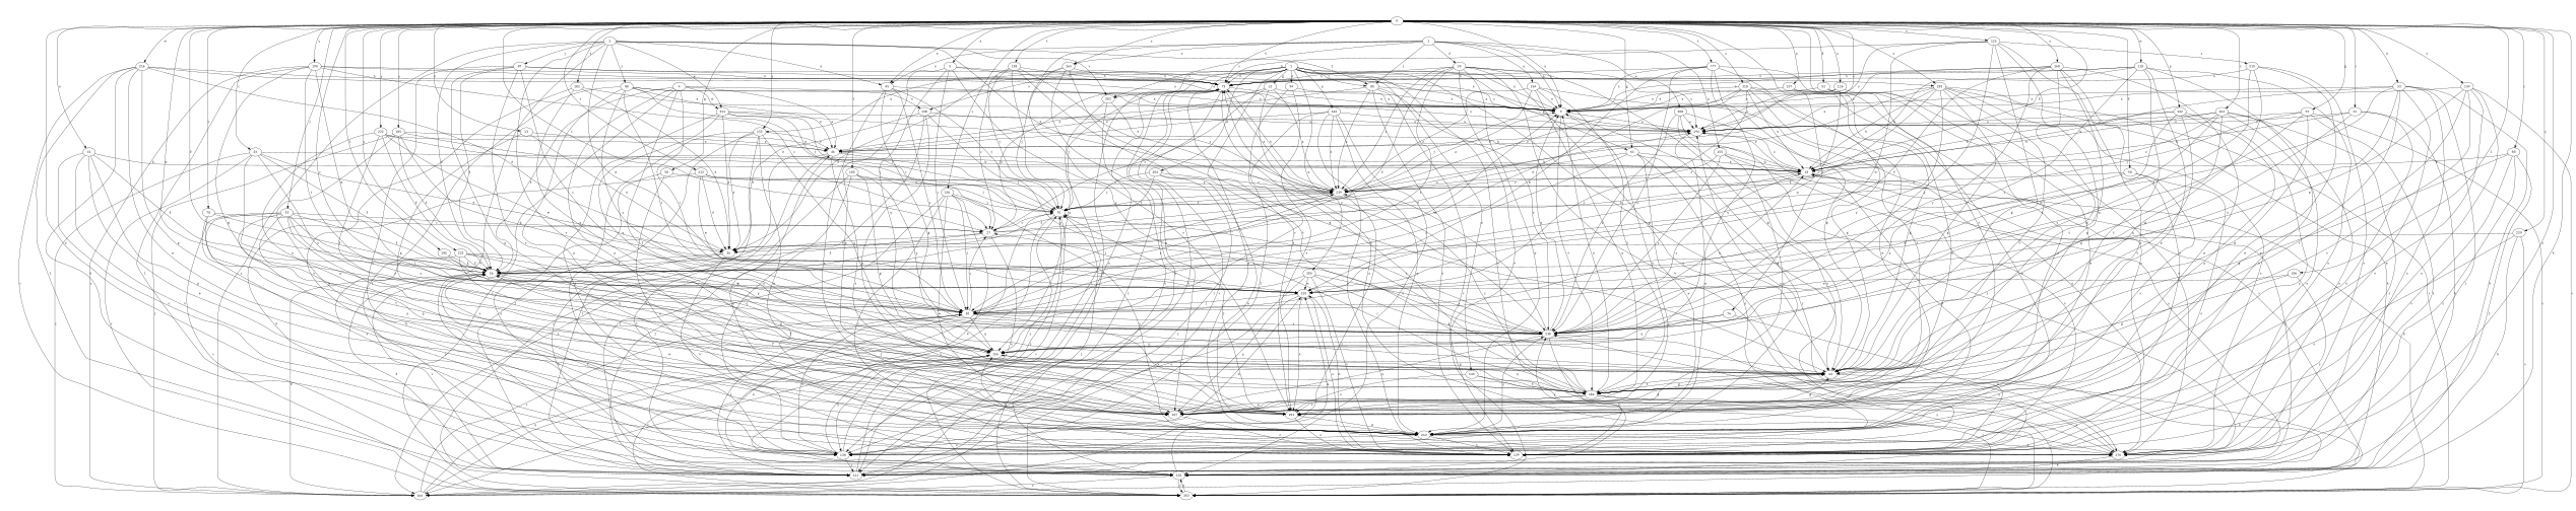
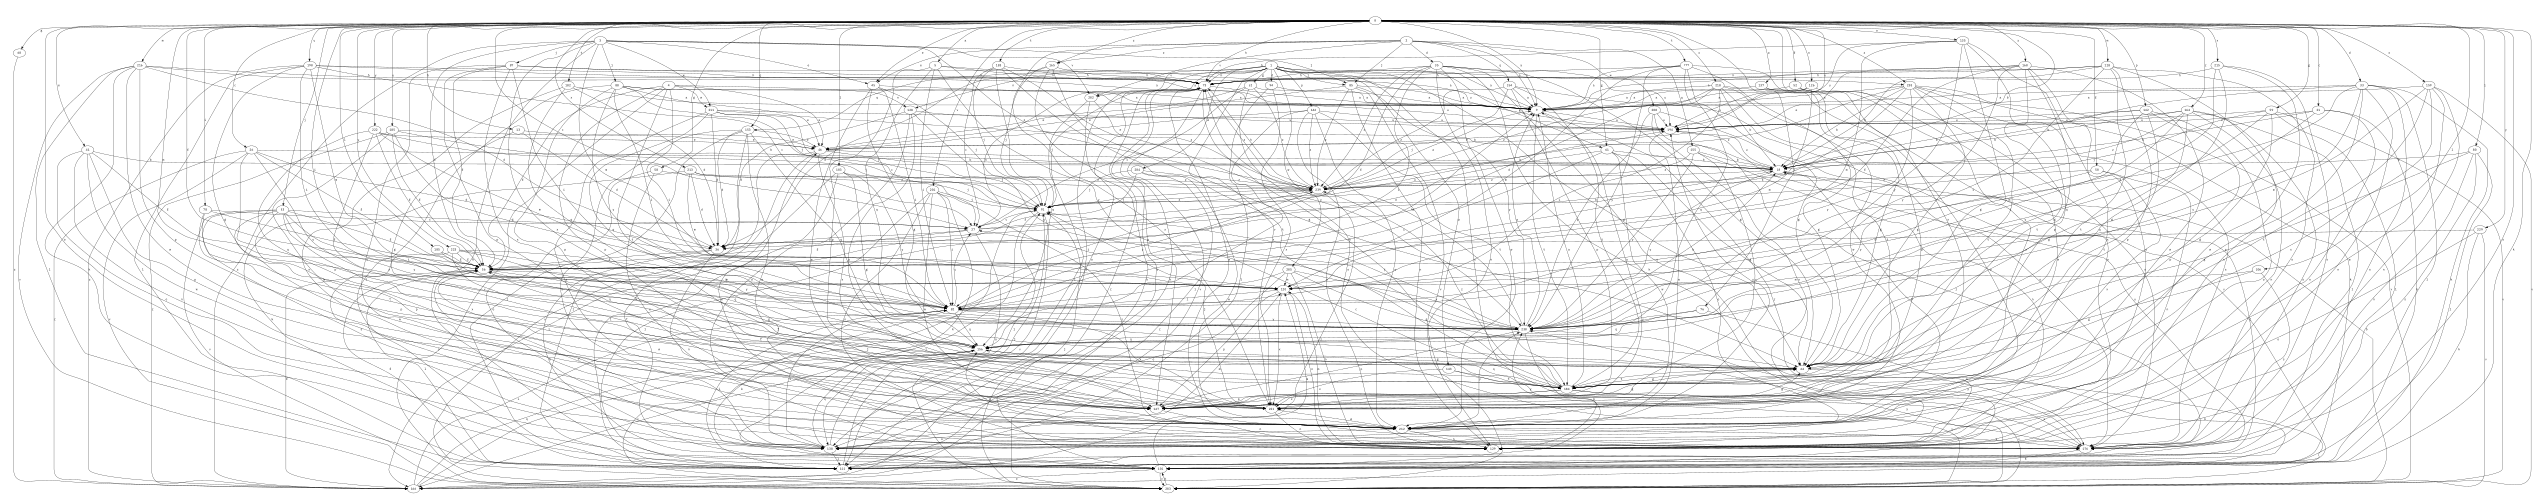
  strict digraph {
    fontname="IBM Plex Mono"
    node [fontname="IBM Plex Mono"]
    edge [fontname="IBM Plex Mono"]
    0
    5
    9
    13
    18
    21
    26
    27
    33
    41
    45
    50
    52
    56
    58
    59
+   60
    61
    73
    76
    78
    80
    82
    83
    101
    103
    105
    106
    n29 [label=216]
    118
    120
    126
    135
    137
    138
    142
    153
    159
    160
    164
    165
    176
    177
    182
    183
    185
    190
    194
    201
    213
    215
    218
    221
    222
    223
    229
    238
    147
    156
    230
    166
    184
    n63 [label=64]
    46
    36
    111
    239
    129
    203
    212
    91
    1
    n73 [label=94]
    62
    85
    128
    143
    146
    202
    204
    205
    2
    35
    154
    155
    208
    3
    87
    88
    211
    4
    0 -> 5 [label=a]
    0 -> 9 [label=a]
    0 -> 13 [label=b]
    0 -> 18 [label=b]
    0 -> 21 [label=c]
    0 -> 26 [label=c]
    0 -> 27 [label=c]
    0 -> 33 [label=d]
    0 -> 41 [label=e]
    0 -> 45 [label=e]
    0 -> 50 [label=f]
    0 -> 52 [label=f]
    0 -> 56 [label=f]
    0 -> 58 [label=g]
    0 -> 59 [label=g]
+   0 -> 60 [label=g]
    0 -> 61 [label=g]
    0 -> 73 [label=h]
    0 -> 76 [label=i]
    0 -> 78 [label=i]
    0 -> 80 [label=i]
    0 -> 82 [label=i]
    0 -> 83 [label=j]
    0 -> 101 [label=k]
    0 -> 103 [label=l]
    0 -> 105 [label=l]
    0 -> 106 [label=l]
    0 -> n29 [label=m]
    0 -> 118 [label=m]
    0 -> 120 [label=m]
    0 -> 126 [label=n]
    0 -> 135 [label=o]
    0 -> 137 [label=o]
    0 -> 138 [label=o]
    0 -> 142 [label=p]
    0 -> 153 [label=q]
    0 -> 159 [label=r]
    0 -> 160 [label=r]
    0 -> 164 [label=r]
    0 -> 165 [label=r]
    0 -> 176 [label=s]
    0 -> 177 [label=t]
    0 -> 182 [label=t]
    0 -> 183 [label=t]
    0 -> 185 [label=u]
    0 -> 190 [label=u]
    0 -> 194 [label=u]
    0 -> 201 [label=v]
    0 -> 213 [label=x]
-   135 -> 215 [label=x]
+   0 -> 215 [label=x]
    0 -> 218 [label=x]
    0 -> 221 [label=x]
    0 -> 222 [label=y]
    0 -> 223 [label=y]
    0 -> 229 [label=y]
    0 -> 238 [label=z]
    5 -> 73 [label=h]
    5 -> 82 [label=i]
    5 -> 194 [label=u]
    5 -> 147 [label=p]
    5 -> 156 [label=q]
    5 -> 230 [label=y]
    9 -> 194 [label=u]
    9 -> 166 [label=r]
    9 -> 184 [label=t]
    13 -> n63 [label=g]
    13 -> 46 [label=e]
    13 -> 36 [label=d]
    18 -> 194 [label=u]
    18 -> 230 [label=y]
    18 -> 111 [label=l]
    18 -> 239 [label=z]
    21 -> 18 [label=b]
    21 -> 101 [label=k]
    21 -> 194 [label=u]
    21 -> 156 [label=q]
    21 -> 129 [label=n]
    26 -> 18 [label=b]
    26 -> 56 [label=f]
    26 -> 156 [label=q]
    26 -> 230 [label=y]
    26 -> 166 [label=r]
    26 -> 36 [label=d]
    26 -> 203 [label=v]
    27 -> 18 [label=b]
    27 -> 56 [label=f]
    27 -> 73 [label=h]
    27 -> 138 [label=o]
    27 -> 194 [label=u]
    27 -> 36 [label=d]
    33 -> 9 [label=a]
    33 -> 18 [label=b]
    33 -> 56 [label=f]
    33 -> 101 [label=k]
    33 -> 176 [label=s]
    33 -> 147 [label=p]
    33 -> 230 [label=y]
    33 -> 111 [label=l]
    33 -> 129 [label=n]
    41 -> 18 [label=b]
    41 -> 56 [label=f]
    41 -> 138 [label=o]
    41 -> 147 [label=p]
    41 -> 129 [label=n]
    41 -> 212 [label=w]
    45 -> 9 [label=a]
    45 -> 82 [label=i]
    45 -> n63 [label=g]
    45 -> 212 [label=w]
    45 -> 91 [label=j]
    50 -> 221 [label=x]
    50 -> 230 [label=y]
    50 -> 239 [label=z]
    50 -> 129 [label=n]
    52 -> 9 [label=a]
    52 -> 176 [label=s]
    52 -> 221 [label=x]
    56 -> 120 [label=m]
    56 -> n63 [label=g]
    56 -> 111 [label=l]
    56 -> 212 [label=w]
    58 -> 138 [label=o]
    58 -> 176 [label=s]
    58 -> 239 [label=z]
    59 -> 194 [label=u]
    59 -> 230 [label=y]
    59 -> n63 [label=g]
    59 -> 111 [label=l]
    59 -> 203 [label=v]
    59 -> 91 [label=j]
+   60 -> 166 [label=r]
    61 -> 18 [label=b]
    61 -> 82 [label=i]
    61 -> 138 [label=o]
    61 -> n63 [label=g]
    61 -> 36 [label=d]
    61 -> 212 [label=w]
    73 -> 9 [label=a]
    73 -> 138 [label=o]
    73 -> 166 [label=r]
    73 -> 239 [label=z]
    73 -> 203 [label=v]
    73 -> 212 [label=w]
    73 -> 91 [label=j]
    76 -> 156 [label=q]
    76 -> 230 [label=y]
    76 -> 129 [label=n]
    78 -> 27 [label=c]
    78 -> 56 [label=f]
    78 -> 147 [label=p]
    78 -> 184 [label=t]
    80 -> 18 [label=b]
    80 -> 176 [label=s]
    80 -> n63 [label=g]
    80 -> 111 [label=l]
    80 -> 129 [label=n]
    82 -> 9 [label=a]
    82 -> 27 [label=c]
    82 -> 101 [label=k]
    82 -> 221 [label=x]
    82 -> 156 [label=q]
    82 -> 230 [label=y]
    82 -> 239 [label=z]
    83 -> 27 [label=c]
    83 -> 56 [label=f]
    83 -> 82 [label=i]
    83 -> 176 [label=s]
    83 -> 221 [label=x]
    83 -> 147 [label=p]
    83 -> 230 [label=y]
    83 -> 203 [label=v]
    83 -> 212 [label=w]
    101 -> 120 [label=m]
    101 -> 166 [label=r]
    101 -> 203 [label=v]
    103 -> 230 [label=y]
    103 -> 166 [label=r]
    103 -> n63 [label=g]
    103 -> 111 [label=l]
    103 -> 239 [label=z]
    105 -> 56 [label=f]
    105 -> 156 [label=q]
    106 -> 120 [label=m]
    106 -> 176 [label=s]
    106 -> n63 [label=g]
    n29 -> 9 [label=a]
    n29 -> 73 [label=h]
    n29 -> 101 [label=k]
    n29 -> 147 [label=p]
    n29 -> 36 [label=d]
    n29 -> 111 [label=l]
    n29 -> 203 [label=v]
    n29 -> 212 [label=w]
    118 -> 18 [label=b]
    118 -> 73 [label=h]
    118 -> 82 [label=i]
    118 -> 176 [label=s]
    118 -> 147 [label=p]
    118 -> 184 [label=t]
    118 -> 46 [label=e]
    118 -> 129 [label=n]
    120 -> 82 [label=i]
    120 -> 221 [label=x]
    120 -> 147 [label=p]
    120 -> 129 [label=n]
    126 -> 9 [label=a]
    126 -> 120 [label=m]
    126 -> 194 [label=u]
    126 -> 212 [label=w]
    135 -> 73 [label=h]
    135 -> 120 [label=m]
    135 -> 138 [label=o]
    135 -> 194 [label=u]
    135 -> 147 [label=p]
    135 -> 230 [label=y]
    135 -> n63 [label=g]
    137 -> 9 [label=a]
    137 -> 147 [label=p]
    137 -> n63 [label=g]
    138 -> 82 [label=i]
    138 -> 120 [label=m]
    138 -> 156 [label=q]
    138 -> 111 [label=l]
    138 -> 91 [label=j]
    142 -> 18 [label=b]
    142 -> 82 [label=i]
    142 -> 138 [label=o]
    142 -> 194 [label=u]
    142 -> 147 [label=p]
    142 -> 184 [label=t]
    153 -> 101 [label=k]
    153 -> 138 [label=o]
    153 -> 156 [label=q]
    153 -> 46 [label=e]
    153 -> 36 [label=d]
    153 -> 111 [label=l]
    153 -> 212 [label=w]
    159 -> 9 [label=a]
    159 -> 120 [label=m]
    159 -> 221 [label=x]
    159 -> 184 [label=t]
    159 -> 129 [label=n]
    159 -> 203 [label=v]
    159 -> 212 [label=w]
    160 -> 9 [label=a]
    160 -> 56 [label=f]
    160 -> 73 [label=h]
    160 -> 221 [label=x]
    160 -> 230 [label=y]
    160 -> 184 [label=t]
    160 -> n63 [label=g]
    160 -> 212 [label=w]
    164 -> 18 [label=b]
    164 -> 120 [label=m]
    164 -> 176 [label=s]
    164 -> 194 [label=u]
    164 -> n63 [label=g]
    164 -> 111 [label=l]
    164 -> 239 [label=z]
    164 -> 129 [label=n]
    165 -> 73 [label=h]
    165 -> 147 [label=p]
    165 -> n63 [label=g]
    165 -> 36 [label=d]
    165 -> 91 [label=j]
    176 -> 56 [label=f]
    176 -> 101 [label=k]
    176 -> 230 [label=y]
    177 -> 9 [label=a]
    177 -> 73 [label=h]
    177 -> 120 [label=m]
    177 -> 156 [label=q]
    177 -> 230 [label=y]
    177 -> n63 [label=g]
    177 -> 129 [label=n]
    177 -> 212 [label=w]
    182 -> 9 [label=a]
    182 -> 156 [label=q]
    182 -> 36 [label=d]
    182 -> 129 [label=n]
    183 -> 27 [label=c]
    183 -> 73 [label=h]
    183 -> 156 [label=q]
    183 -> 230 [label=y]
    183 -> 184 [label=t]
    183 -> 91 [label=j]
    185 -> 56 [label=f]
    185 -> 82 [label=i]
    185 -> 166 [label=r]
    185 -> 46 [label=e]
    185 -> 212 [label=w]
    185 -> 91 [label=j]
    190 -> 9 [label=a]
    190 -> 27 [label=c]
    190 -> 73 [label=h]
    190 -> 82 [label=i]
    190 -> 120 [label=m]
    190 -> 166 [label=r]
    190 -> n63 [label=g]
    190 -> 111 [label=l]
    194 -> 46 [label=e]
    194 -> 212 [label=w]
    201 -> 82 [label=i]
    201 -> 101 [label=k]
    201 -> 176 [label=s]
    201 -> 111 [label=l]
    201 -> 129 [label=n]
    201 -> 212 [label=w]
    201 -> 91 [label=j]
    213 -> 101 [label=k]
    213 -> 120 [label=m]
    213 -> 36 [label=d]
    213 -> 239 [label=z]
    213 -> 91 [label=j]
    215 -> 73 [label=h]
    215 -> 176 [label=s]
    215 -> 156 [label=q]
    215 -> n63 [label=g]
    215 -> 212 [label=w]
    218 -> 9 [label=a]
    218 -> 18 [label=b]
    218 -> 82 [label=i]
    218 -> 138 [label=o]
    218 -> 184 [label=t]
    218 -> n63 [label=g]
    218 -> 36 [label=d]
    218 -> 239 [label=z]
    221 -> 56 [label=f]
    221 -> n63 [label=g]
    221 -> 129 [label=n]
    221 -> 212 [label=w]
    221 -> 91 [label=j]
    222 -> 18 [label=b]
    222 -> 56 [label=f]
    222 -> 120 [label=m]
    222 -> 221 [label=x]
    222 -> 147 [label=p]
    222 -> 46 [label=e]
    223 -> 56 [label=f]
    223 -> 82 [label=i]
    223 -> 138 [label=o]
    223 -> 156 [label=q]
    223 -> 230 [label=y]
    223 -> 184 [label=t]
    229 -> 101 [label=k]
    229 -> 138 [label=o]
    229 -> 36 [label=d]
    229 -> 203 [label=v]
    238 -> 9 [label=a]
    238 -> 18 [label=b]
    238 -> 56 [label=f]
    238 -> 101 [label=k]
    238 -> 176 [label=s]
    238 -> 230 [label=y]
    238 -> 184 [label=t]
    238 -> n63 [label=g]
    238 -> 239 [label=z]
    238 -> 203 [label=v]
    147 -> 9 [label=a]
    147 -> n63 [label=g]
    147 -> 129 [label=n]
    156 -> n63 [label=g]
    156 -> 203 [label=v]
    230 -> 9 [label=a]
    230 -> 18 [label=b]
    230 -> 73 [label=h]
    230 -> 101 [label=k]
    230 -> 147 [label=p]
    230 -> 156 [label=q]
    230 -> 91 [label=j]
    166 -> 56 [label=f]
    166 -> 82 [label=i]
    166 -> 156 [label=q]
    166 -> 91 [label=j]
    184 -> 9 [label=a]
    184 -> 27 [label=c]
    184 -> 56 [label=f]
    184 -> 73 [label=h]
    184 -> 176 [label=s]
    184 -> 221 [label=x]
    184 -> 147 [label=p]
    184 -> 156 [label=q]
    184 -> n63 [label=g]
    184 -> 239 [label=z]
    184 -> 203 [label=v]
    n63 -> 101 [label=k]
    n63 -> 184 [label=t]
    46 -> 18 [label=b]
    46 -> 221 [label=x]
    46 -> 111 [label=l]
    46 -> 203 [label=v]
    46 -> 91 [label=j]
    36 -> 56 [label=f]
    36 -> 101 [label=k]
    36 -> 129 [label=n]
    111 -> 56 [label=f]
    111 -> 73 [label=h]
    111 -> 82 [label=i]
    111 -> 194 [label=u]
    111 -> 91 [label=j]
    239 -> 9 [label=a]
    239 -> 73 [label=h]
    239 -> 82 [label=i]
    239 -> 166 [label=r]
    239 -> 91 [label=j]
    129 -> 120 [label=m]
    129 -> 156 [label=q]
    129 -> 230 [label=y]
    129 -> 46 [label=e]
    203 -> 18 [label=b]
    203 -> 101 [label=k]
    203 -> 230 [label=y]
    203 -> 91 [label=j]
    212 -> 18 [label=b]
    212 -> 138 [label=o]
    212 -> 176 [label=s]
    212 -> 194 [label=u]
    212 -> 230 [label=y]
    212 -> 129 [label=n]
    91 -> 27 [label=c]
    91 -> 166 [label=r]
    91 -> 239 [label=z]
    91 -> 203 [label=v]
    1 -> 9 [label=a]
    1 -> 61 [label=g]
    1 -> 73 [label=h]
    1 -> 138 [label=o]
    1 -> 153 [label=q]
    1 -> 176 [label=s]
    1 -> 221 [label=x]
    1 -> 238 [label=z]
    1 -> n63 [label=g]
    1 -> 111 [label=l]
    1 -> n73 [label=d]
    1 -> 62 [label=g]
    1 -> 85 [label=j]
    1 -> 128 [label=n]
    1 -> 143 [label=p]
    1 -> 146 [label=p]
    1 -> 202 [label=v]
    1 -> 204 [label=w]
    1 -> 205 [label=w]
    n73 -> 9 [label=a]
    n73 -> 221 [label=x]
    n73 -> 111 [label=l]
    62 -> 9 [label=a]
    62 -> 27 [label=c]
    62 -> 176 [label=s]
    62 -> 46 [label=e]
    62 -> 239 [label=z]
    85 -> 9 [label=a]
    85 -> 230 [label=y]
    85 -> 46 [label=e]
    85 -> 239 [label=z]
    85 -> 129 [label=n]
    85 -> 203 [label=v]
    128 -> 138 [label=o]
    128 -> 194 [label=u]
    128 -> 147 [label=p]
    128 -> 230 [label=y]
    128 -> 36 [label=d]
    143 -> 221 [label=x]
    143 -> 184 [label=t]
    143 -> 203 [label=v]
    146 -> 194 [label=u]
    146 -> 156 [label=v]
-   146 -> 101 [label=t]
+   146 -> 184 [label=t]
    146 -> 46 [label=e]
    146 -> 239 [label=z]
    146 -> 129 [label=n]
    146 -> 212 [label=w]
    202 -> 101 [label=k]
    202 -> 111 [label=l]
    202 -> 239 [label=z]
    204 -> 56 [label=f]
    204 -> 166 [label=r]
    204 -> 239 [label=z]
    204 -> 212 [label=w]
    204 -> 91 [label=j]
    205 -> 82 [label=i]
    205 -> 120 [label=m]
    205 -> 138 [label=o]
    205 -> 230 [label=y]
    205 -> n63 [label=g]
    205 -> 129 [label=n]
    2 -> 9 [label=a]
    2 -> 45 [label=e]
    2 -> 165 [label=r]
    2 -> 221 [label=x]
    2 -> 85 [label=j]
    2 -> 202 [label=v]
    2 -> 35 [label=d]
    2 -> 154 [label=q]
    2 -> 155 [label=q]
    2 -> 208 [label=w]
    35 -> 56 [label=f]
    35 -> 73 [label=h]
    35 -> 82 [label=i]
    35 -> 101 [label=k]
    35 -> 176 [label=s]
    35 -> 194 [label=u]
    35 -> n63 [label=g]
    35 -> 239 [label=z]
    35 -> 129 [label=n]
    35 -> 212 [label=w]
    154 -> 9 [label=a]
    154 -> 147 [label=p]
    154 -> 184 [label=t]
    154 -> 239 [label=z]
    154 -> 203 [label=v]
    154 -> 91 [label=j]
    155 -> 18 [label=b]
    155 -> 221 [label=x]
    155 -> 230 [label=y]
    155 -> 239 [label=z]
    155 -> 129 [label=n]
    208 -> 176 [label=s]
    208 -> 194 [label=u]
    208 -> 230 [label=y]
    208 -> 111 [label=l]
    208 -> 129 [label=n]
    3 -> 45 [label=e]
    3 -> 56 [label=f]
    3 -> 101 [label=k]
    3 -> 120 [label=m]
    3 -> 221 [label=x]
    3 -> 166 [label=r]
    3 -> 239 [label=z]
    3 -> 85 [label=j]
    3 -> 202 [label=v]
    3 -> 87 [label=j]
    3 -> 88 [label=j]
    3 -> 211 [label=w]
    87 -> 9 [label=a]
    87 -> 56 [label=f]
    87 -> 73 [label=h]
    87 -> 82 [label=i]
    87 -> 138 [label=o]
    87 -> 221 [label=x]
    87 -> 147 [label=p]
    88 -> 9 [label=a]
    88 -> 82 [label=i]
    88 -> 194 [label=u]
    88 -> 147 [label=p]
    88 -> 230 [label=y]
    88 -> 46 [label=e]
    88 -> 111 [label=l]
    88 -> 91 [label=j]
    211 -> 18 [label=b]
    211 -> 27 [label=c]
    211 -> 176 [label=s]
    211 -> 194 [label=u]
    211 -> 156 [label=q]
    211 -> 36 [label=d]
    211 -> 91 [label=j]
    4 -> 56 [label=f]
    4 -> 82 [label=i]
    4 -> 147 [label=p]
    4 -> 184 [label=t]
    4 -> 46 [label=e]
    4 -> 203 [label=v]
    4 -> 128 [label=n]
    4 -> 211 [label=w]
  }
